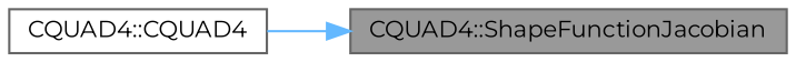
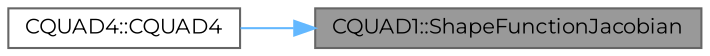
  digraph {
    rankdir=RL
    fontname=Montserrat
    node [fontname=Montserrat fontsize=10 shape=box style=filled]
-   n1 [color=gray40 fillcolor=grey60 fontcolor=black height=0.2 label="CQUAD4::ShapeFunctionJacobian" width=0.4]
+   n1 [color=gray40 fillcolor=grey60 fontcolor=black height=0.2 label="CQUAD1::ShapeFunctionJacobian" width=0.4]
    n2 [color=grey40 fillcolor=white height=0.2 label="CQUAD4::CQUAD4" width=0.4]
    n1 -> n2 [color=steelblue1 dir=back fontname=Montserrat fontsize=10 labelfontname=Helvetica labelfontsize=10 style=solid]
  }
